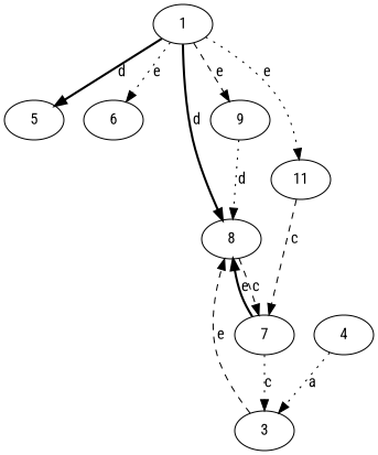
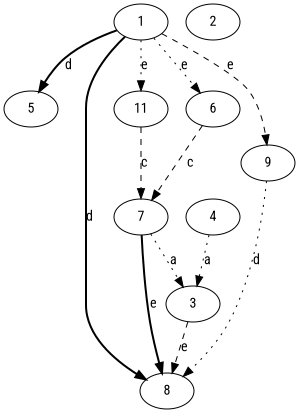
  strict digraph {
    fontname="Roboto Condensed"
    node [fontname="Roboto Condensed"]
    edge [fontname="Roboto Condensed" style=dotted]
    1
    5
    6
    8
    9
    11
    7
+   2
    3
    n10 [label=4]
    1 -> 5 [label=d style=bold]
    1 -> 6 [label=e]
    1 -> 8 [label=d style=bold]
    1 -> 9 [label=e style=dashed]
    1 -> 11 [label=e]
-   8 -> 7 [label=c style=dashed]
+   6 -> 7 [label=c style=dashed]
    9 -> 8 [label=d]
    11 -> 7 [label=c style=dashed]
    7 -> 8 [label=e style=bold]
-   7 -> 3 [label=c]
+   7 -> 3 [label=a]
    3 -> 8 [label=e style=dashed]
    n10 -> 3 [label=a]
  }
